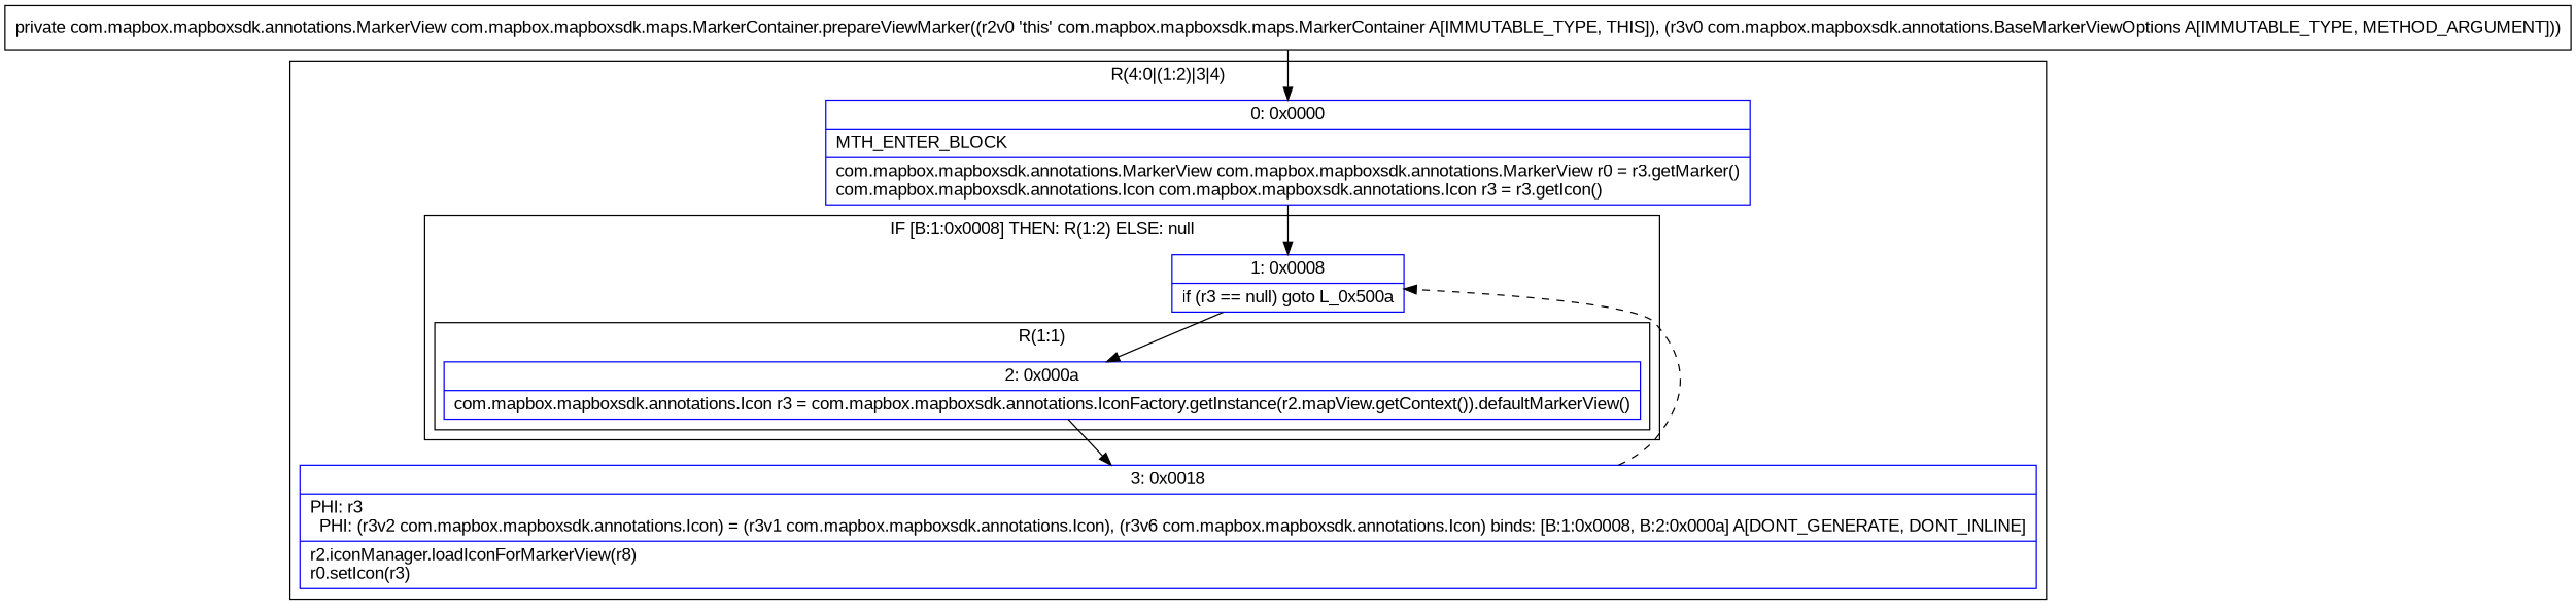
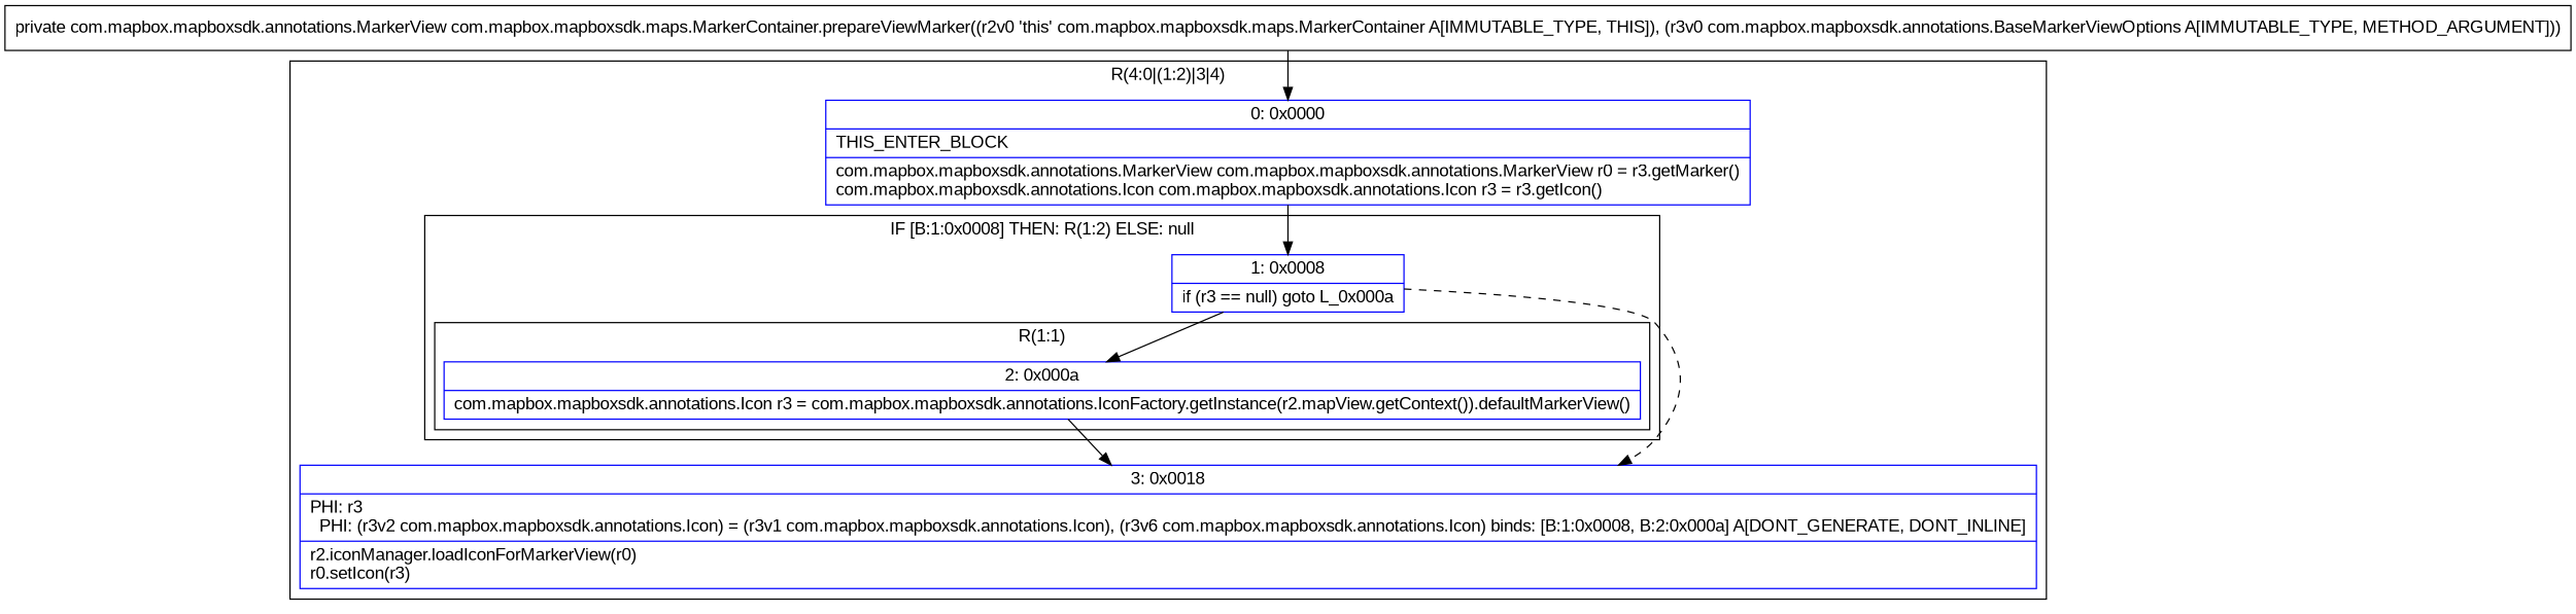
  digraph {
    fontname="Liberation Sans"
    node [color=blue fontname="Liberation Sans" shape=record]
    edge [fontname="Liberation Sans"]
    n1 [label="{2\:\ 0x000a|com.mapbox.mapboxsdk.annotations.Icon r3 = com.mapbox.mapboxsdk.annotations.IconFactory.getInstance(r2.mapView.getContext()).defaultMarkerView()\l}"]
-   n2 [label="{1\:\ 0x0008|if (r3 == null) goto L_0x500a\l}"]
-   n3 [label="{0\:\ 0x0000|MTH_ENTER_BLOCK\l|com.mapbox.mapboxsdk.annotations.MarkerView com.mapbox.mapboxsdk.annotations.MarkerView r0 = r3.getMarker()\lcom.mapbox.mapboxsdk.annotations.Icon com.mapbox.mapboxsdk.annotations.Icon r3 = r3.getIcon()\l}"]
-   n4 [label="{3\:\ 0x0018|PHI: r3 \l  PHI: (r3v2 com.mapbox.mapboxsdk.annotations.Icon) = (r3v1 com.mapbox.mapboxsdk.annotations.Icon), (r3v6 com.mapbox.mapboxsdk.annotations.Icon) binds: [B:1:0x0008, B:2:0x000a] A[DONT_GENERATE, DONT_INLINE]\l|r2.iconManager.loadIconForMarkerView(r8)\lr0.setIcon(r3)\l}"]
+   n2 [label="{1\:\ 0x0008|if (r3 == null) goto L_0x000a\l}"]
+   n3 [label="{0\:\ 0x0000|THIS_ENTER_BLOCK\l|com.mapbox.mapboxsdk.annotations.MarkerView com.mapbox.mapboxsdk.annotations.MarkerView r0 = r3.getMarker()\lcom.mapbox.mapboxsdk.annotations.Icon com.mapbox.mapboxsdk.annotations.Icon r3 = r3.getIcon()\l}"]
+   n4 [label="{3\:\ 0x0018|PHI: r3 \l  PHI: (r3v2 com.mapbox.mapboxsdk.annotations.Icon) = (r3v1 com.mapbox.mapboxsdk.annotations.Icon), (r3v6 com.mapbox.mapboxsdk.annotations.Icon) binds: [B:1:0x0008, B:2:0x000a] A[DONT_GENERATE, DONT_INLINE]\l|r2.iconManager.loadIconForMarkerView(r0)\lr0.setIcon(r3)\l}"]
    n5 [label="{private com.mapbox.mapboxsdk.annotations.MarkerView com.mapbox.mapboxsdk.maps.MarkerContainer.prepareViewMarker((r2v0 'this' com.mapbox.mapboxsdk.maps.MarkerContainer A[IMMUTABLE_TYPE, THIS]), (r3v0 com.mapbox.mapboxsdk.annotations.BaseMarkerViewOptions A[IMMUTABLE_TYPE, METHOD_ARGUMENT])) }" color=""]
    subgraph cluster_1 {
      label="R(4:0|(1:2)|3|4)"
      n3
      n4
      subgraph cluster_2 {
        label="IF [B:1:0x0008] THEN: R(1:2) ELSE: null"
        n2
        subgraph cluster_3 {
          label="R(1:1)"
          n1
        }
      }
    }
    n1 -> n4
    n2 -> n1
-   n4 -> n2 [style=dashed]
+   n2 -> n4 [style=dashed]
    n3 -> n2
    n5 -> n3
  }
